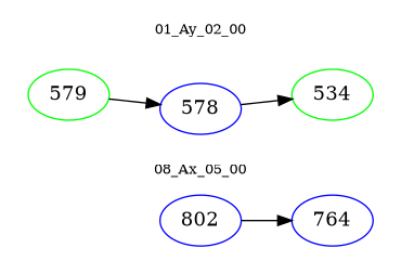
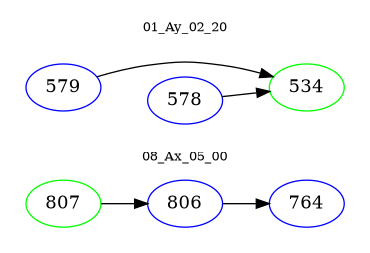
  digraph {
    rankdir=LR
    node [color=green]
    edge [color=black]
-   n2 [color=blue label=802]
+   n1 [label=807]
+   n2 [color=blue label=806]
    n3 [color=blue label=764]
-   n4 [label=579]
+   n4 [color=blue label=579]
    n5 [color=blue label=578]
    n6 [label=534]
    subgraph cluster_1 {
      color=white
      fontsize=10
      label="08_Ax_05_00"
+     n1
      n2
      n3
    }
    subgraph cluster_2 {
      color=white
      fontsize=10
-     label="01_Ay_02_00"
+     label="01_Ay_02_20"
      n4
      n5
      n6
    }
+   n1 -> n2
    n2 -> n3
-   n4 -> n5
+   n4 -> n6
    n5 -> n6
  }
